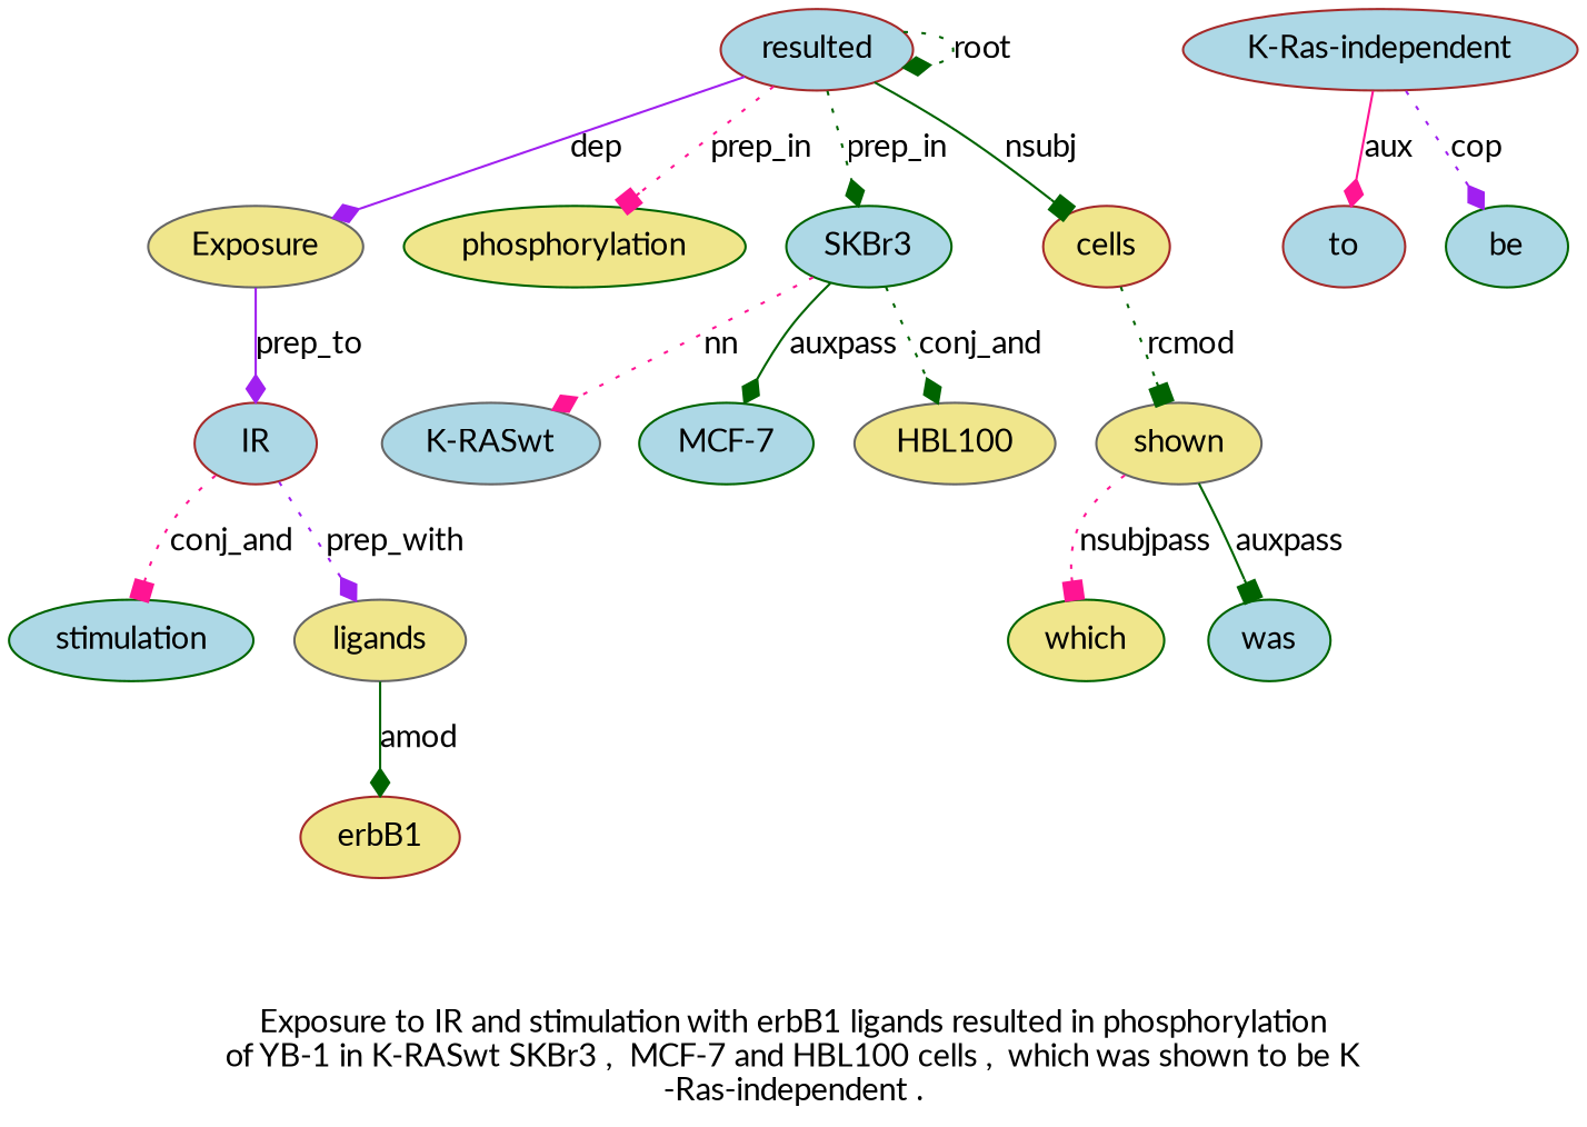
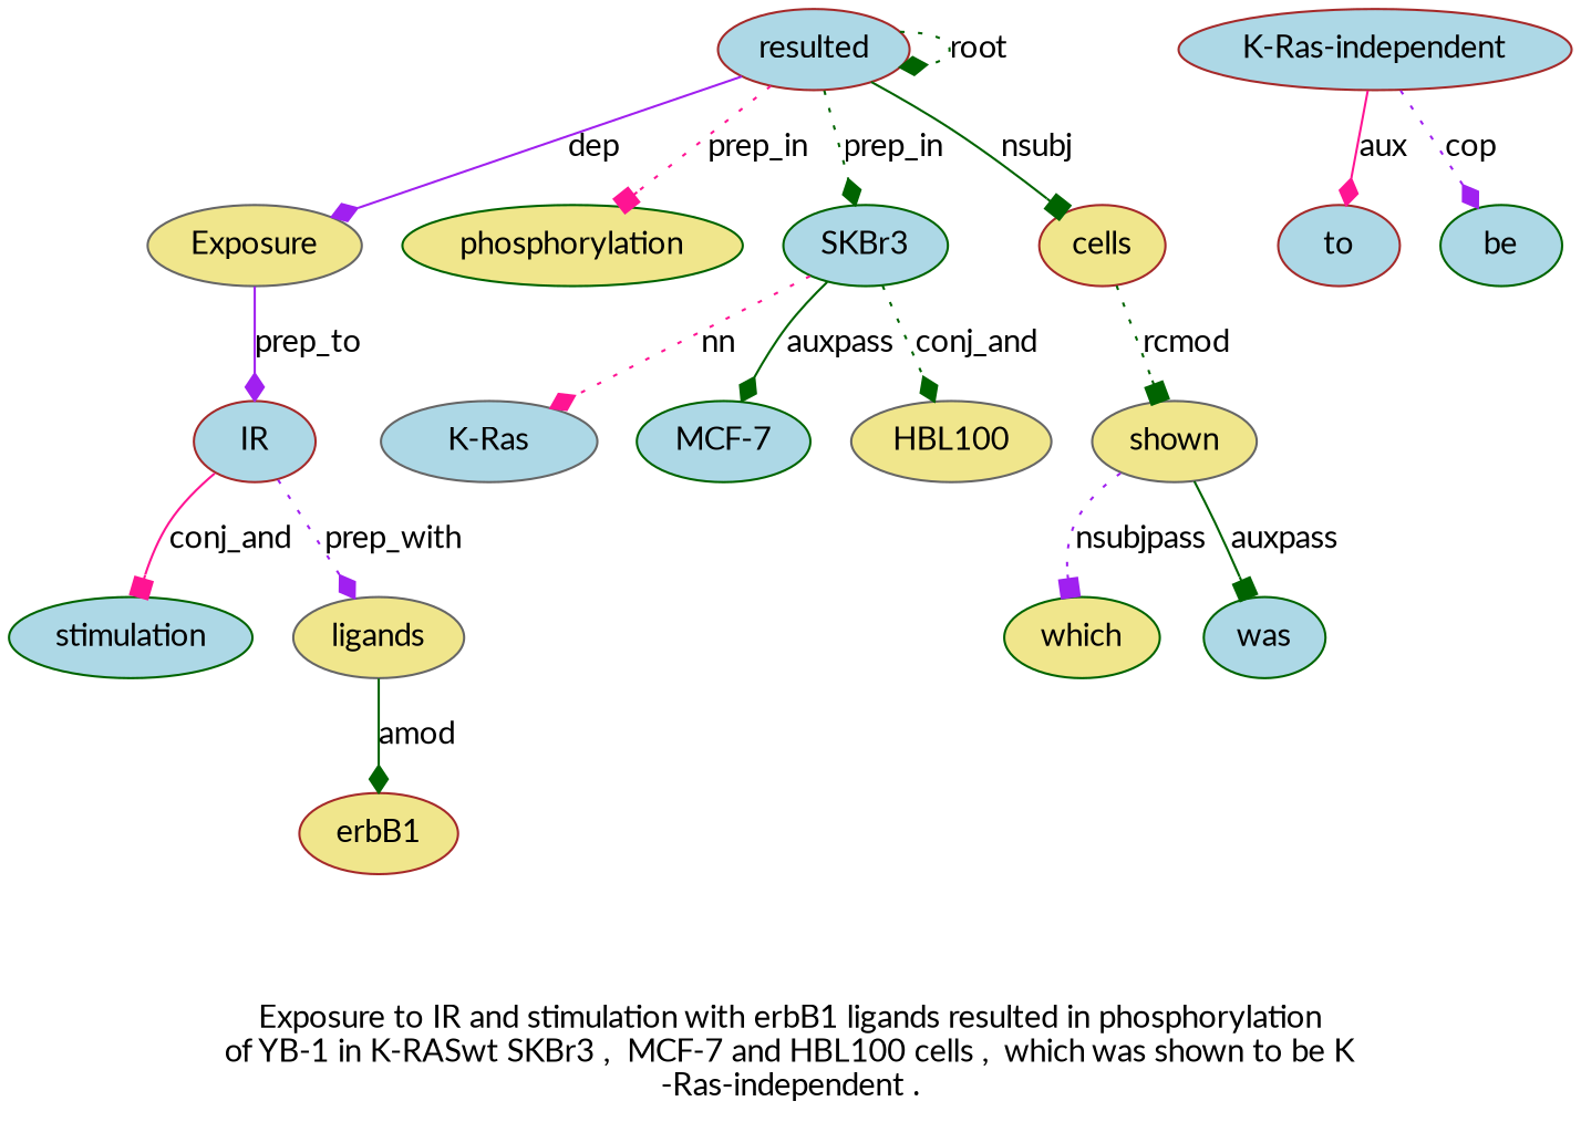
  digraph {
    fontname=Lato
    label="Exposure to IR and stimulation with erbB1 ligands resulted in phosphorylation\nof YB-1 in K-RASwt SKBr3 ,  MCF-7 and HBL100 cells ,  which was shown to be K\n-Ras-independent ."
    node [color=darkgreen fillcolor=lightblue fontname=Lato style=filled]
    edge [arrowhead=diamond color=darkgreen fontname=Lato style=dotted]
    n1 [color=brown label=resulted]
    n2 [color=gray40 fillcolor=khaki label=Exposure]
    n3 [fillcolor=khaki label=phosphorylation]
    n4 [label=SKBr3]
    n5 [color=brown fillcolor=khaki label=cells]
    n6 [color=brown label=IR]
-   n7 [color=gray40 label="K-RASwt"]
+   n7 [color=gray40 label="K-Ras"]
    n8 [label="MCF-7"]
    n9 [color=gray40 fillcolor=khaki label=HBL100]
    n10 [color=gray40 fillcolor=khaki label=shown]
    n11 [label=stimulation]
    n12 [color=gray40 fillcolor=khaki label=ligands]
    n13 [color=brown fillcolor=khaki label=erbB1]
    n14 [fillcolor=khaki label=which]
    n15 [label=was]
    n16 [color=brown label="K-Ras-independent"]
    n17 [color=brown label=to]
    n18 [label=be]
    n1 -> n1 [label=root]
    n1 -> n2 [color=purple label=dep style=solid]
    n1 -> n3 [arrowhead=box color=deeppink label=prep_in]
    n1 -> n4 [label=prep_in]
    n1 -> n5 [arrowhead=box label=nsubj style=solid]
    n2 -> n6 [color=purple label=prep_to style=solid]
    n4 -> n7 [color=deeppink label=nn]
    n4 -> n8 [label=auxpass style=solid]
    n4 -> n9 [label=conj_and]
    n5 -> n10 [arrowhead=box label=rcmod]
-   n6 -> n11 [arrowhead=box color=deeppink label=conj_and]
+   n6 -> n11 [arrowhead=box color=deeppink label=conj_and style=solid]
    n6 -> n12 [color=purple label=prep_with]
-   n10 -> n14 [arrowhead=box color=deeppink label=nsubjpass]
+   n10 -> n14 [arrowhead=box color=purple label=nsubjpass]
    n10 -> n15 [arrowhead=box label=auxpass style=solid]
    n12 -> n13 [label=amod style=solid]
    n16 -> n17 [color=deeppink label=aux style=solid]
    n16 -> n18 [color=purple label=cop]
  }
